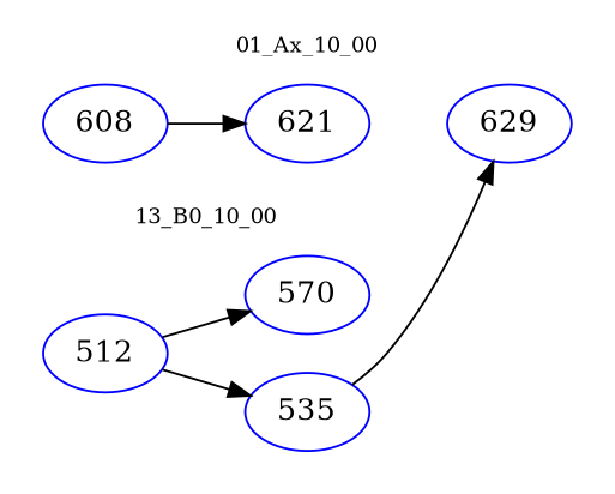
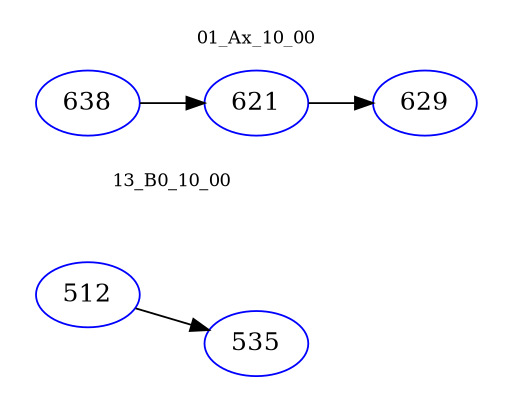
  digraph {
    rankdir=LR
    node [color=blue]
    edge [color=black]
-   n1 [label=608]
+   n1 [label=638]
    n2 [label=621]
    n3 [label=629]
    n4 [label=535]
    n5 [label=512]
-   n6 [label=570]
    subgraph cluster_1 {
      color=white
      fontsize=10
      label="01_Ax_10_00"
      n1
      n2
      n3
    }
    subgraph cluster_2 {
      color=white
      fontsize=10
      label="13_B0_10_00"
      n4
      n5
-     n6
    }
    n1 -> n2
-   n4 -> n3
+   n2 -> n3
    n5 -> n4
-   n5 -> n6
  }
